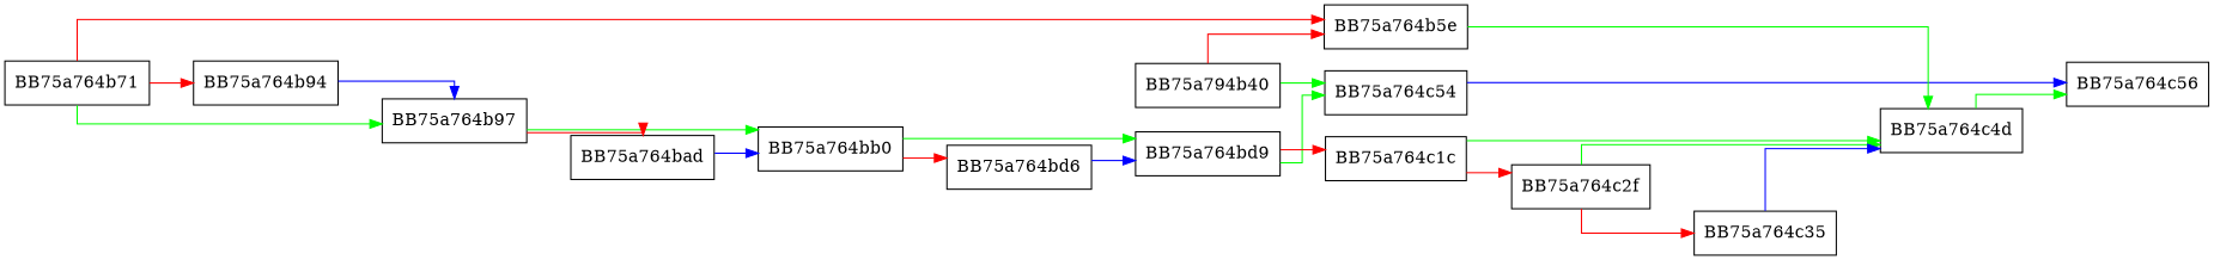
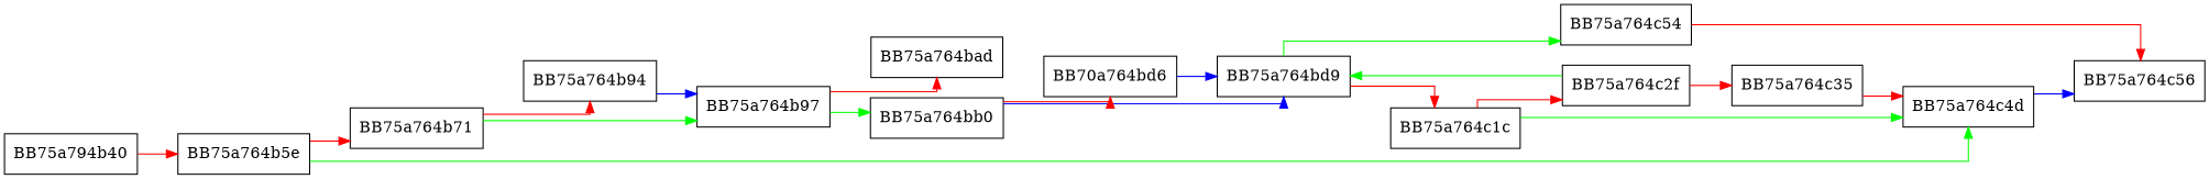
  digraph {
    rankdir=LR
    splines=ortho
    node [shape=box]
    edge [color=red]
    n1 [label=BB75a794b40]
    BB75a764c54
    BB75a764b5e
    BB75a764c56
    BB75a764c4d
    BB75a764b71
    BB75a764b97
    BB75a764b94
    BB75a764bb0
    BB75a764bad
    BB75a764bd9
-   BB75a764bd6
+   BB75a764bd6 [label=BB70a764bd6]
    BB75a764c1c
    BB75a764c2f
    BB75a764c35
-   n1 -> BB75a764c54 [color=green]
    n1 -> BB75a764b5e
-   BB75a764c54 -> BB75a764c56 [color=blue]
+   BB75a764c54 -> BB75a764c56
    BB75a764b5e -> BB75a764c4d [color=green]
-   BB75a764b71 -> BB75a764b5e
-   BB75a764c4d -> BB75a764c56 [color=green]
+   BB75a764b5e -> BB75a764b71
+   BB75a764c4d -> BB75a764c56 [color=blue]
    BB75a764b71 -> BB75a764b97 [color=green]
    BB75a764b71 -> BB75a764b94
    BB75a764b97 -> BB75a764bb0 [color=green]
    BB75a764b97 -> BB75a764bad
    BB75a764b94 -> BB75a764b97 [color=blue]
-   BB75a764bb0 -> BB75a764bd9 [color=green]
+   BB75a764bb0 -> BB75a764bd9 [color=blue]
    BB75a764bb0 -> BB75a764bd6
-   BB75a764bad -> BB75a764bb0 [color=blue]
    BB75a764bd9 -> BB75a764c54 [color=green]
    BB75a764bd9 -> BB75a764c1c
    BB75a764bd6 -> BB75a764bd9 [color=blue]
    BB75a764c1c -> BB75a764c4d [color=green]
    BB75a764c1c -> BB75a764c2f
-   BB75a764c2f -> BB75a764c4d [color=green]
+   BB75a764c2f -> BB75a764bd9 [color=green]
    BB75a764c2f -> BB75a764c35
-   BB75a764c35 -> BB75a764c4d [color=blue]
+   BB75a764c35 -> BB75a764c4d
  }
